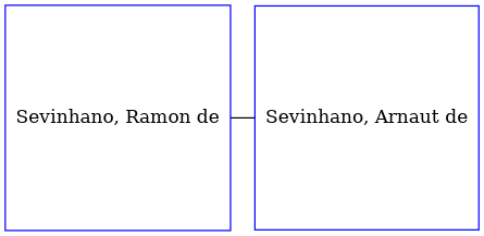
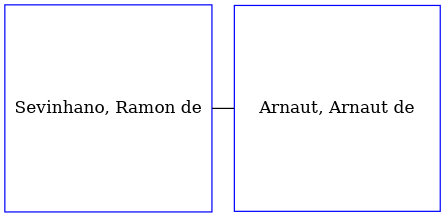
  digraph {
    node [color=blue regular=1 shape=box]
    n1 [label="Sevinhano, Ramon de"]
-   n2 [label="Sevinhano, Arnaut de"]
+   n2 [label="Arnaut, Arnaut de"]
    subgraph sub_1 {
      rank=same
      n1
      n2
    }
    n1 -> n2 [dir=none]
  }
